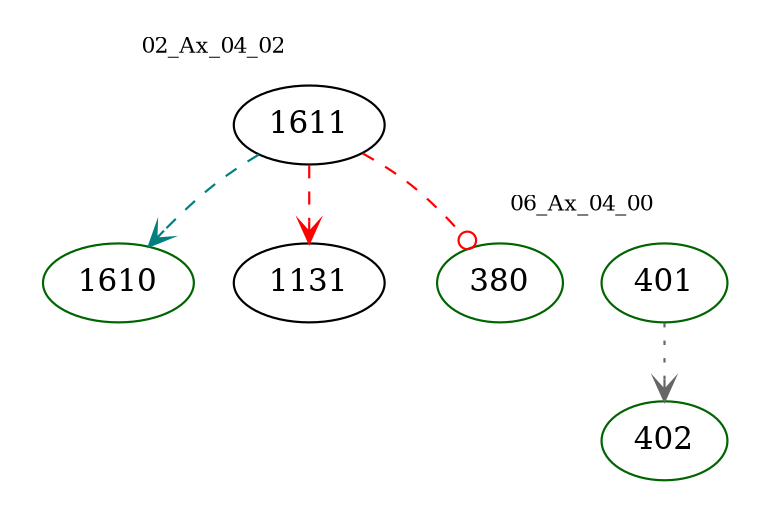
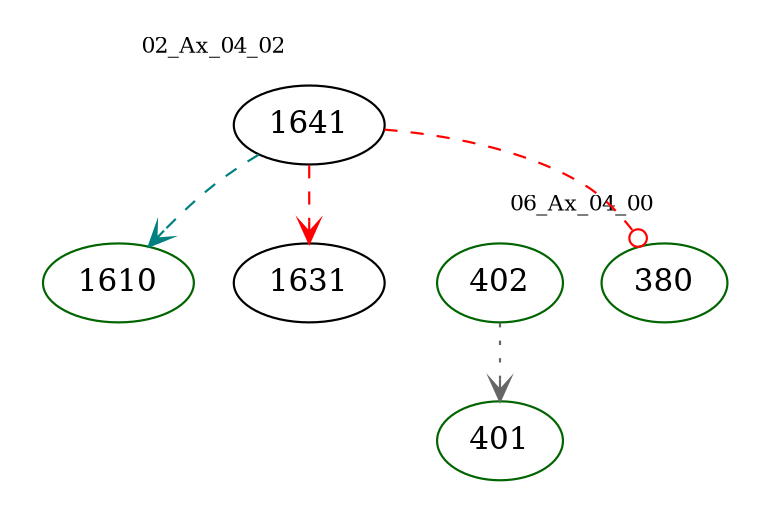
  digraph {
    node [color=darkgreen]
    edge [arrowhead=vee color=red style=dashed]
-   n1 [color=black label=1611]
+   n1 [color=black label=1641]
    n2 [label=1610]
-   n3 [color=black label=1131]
+   n3 [color=black label=1631]
    n4 [label=401]
    n5 [label=380]
    n6 [label=402]
    subgraph cluster_1 {
      color=white
      fontsize=10
      label="02_Ax_04_02"
      n1
      n2
      n3
    }
    subgraph cluster_2 {
      color=white
      fontsize=10
      label="06_Ax_04_00"
      n4
      n5
      n6
    }
    n1 -> n2 [color=teal]
    n1 -> n3
    n1 -> n5 [arrowhead=odot]
-   n4 -> n6 [color=gray40 style=dotted]
+   n6 -> n4 [color=gray40 style=dotted]
  }
